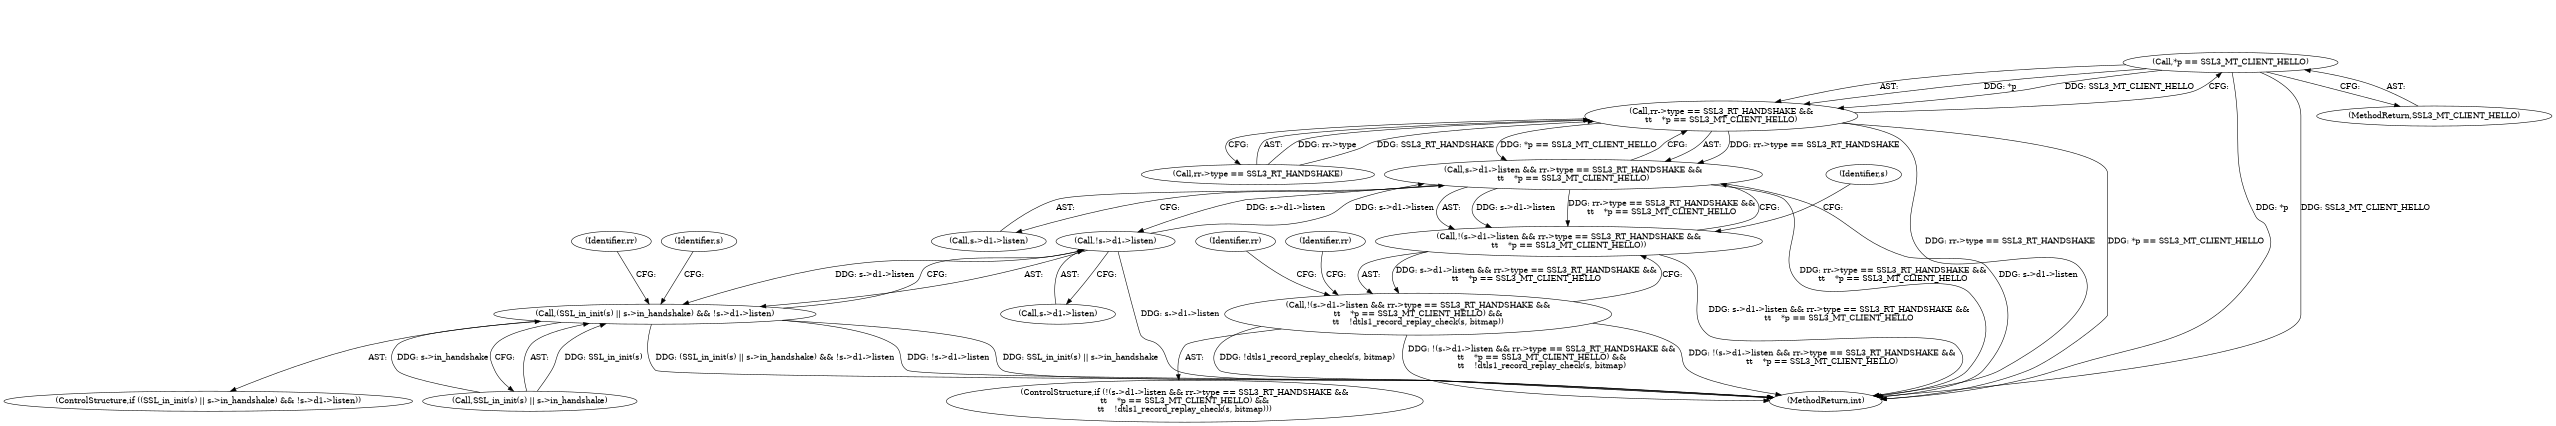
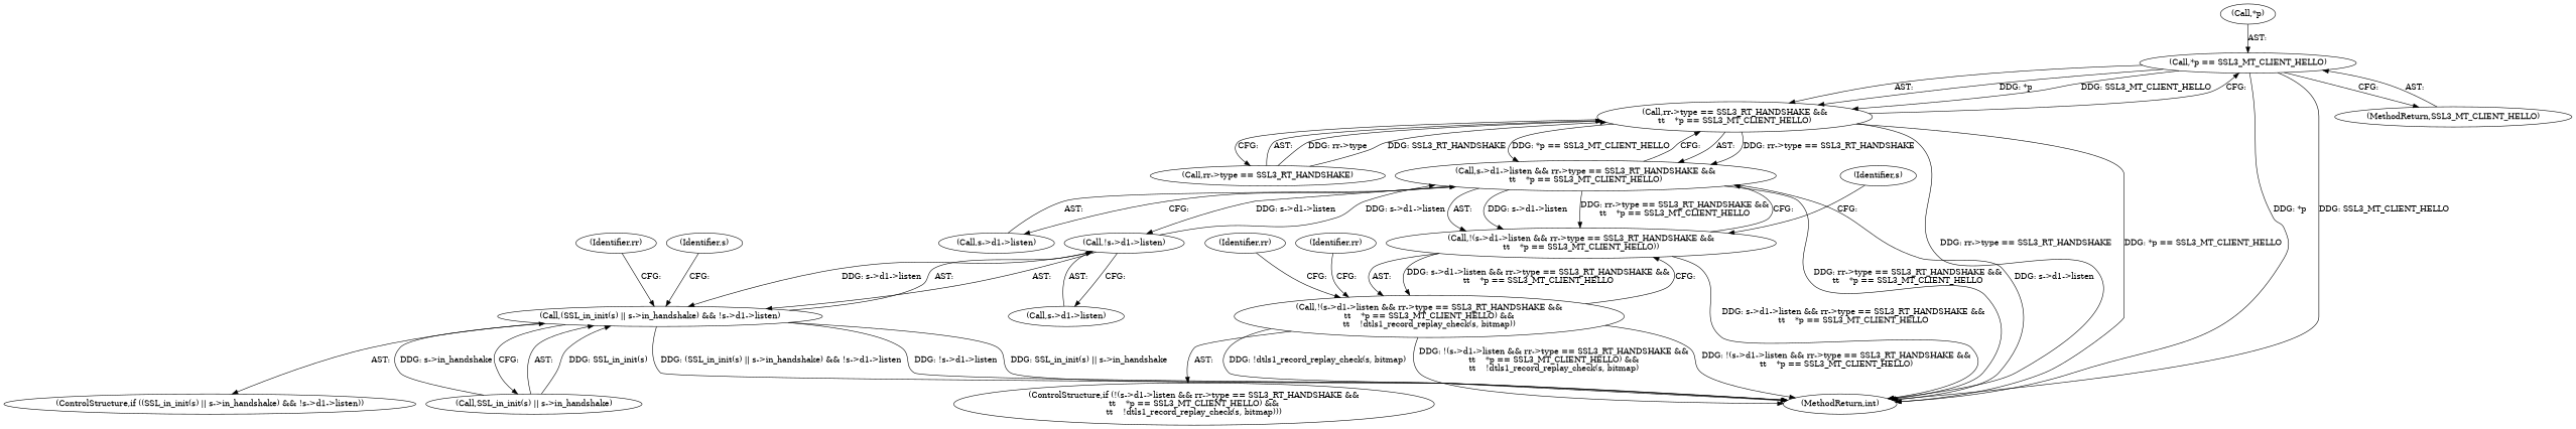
  digraph {
    n1 [label="(Call,*p == SSL3_MT_CLIENT_HELLO)"]
    n2 [label="(Call,rr->type == SSL3_RT_HANDSHAKE &&\n\t\t    *p == SSL3_MT_CLIENT_HELLO)"]
    n3 [label="(MethodReturn,int)"]
    n4 [label="(MethodReturn,SSL3_MT_CLIENT_HELLO)"]
    n5 [label="(Call,s->d1->listen && rr->type == SSL3_RT_HANDSHAKE &&\n\t\t    *p == SSL3_MT_CLIENT_HELLO)"]
    n6 [label="(Call,rr->type == SSL3_RT_HANDSHAKE)"]
    n7 [label="(Call,!(s->d1->listen && rr->type == SSL3_RT_HANDSHAKE &&\n\t\t    *p == SSL3_MT_CLIENT_HELLO))"]
    n8 [label="(Call,!s->d1->listen)"]
    n9 [label="(Call,s->d1->listen)"]
    n10 [label="(Call,!(s->d1->listen && rr->type == SSL3_RT_HANDSHAKE &&\n\t\t    *p == SSL3_MT_CLIENT_HELLO) &&\n\t\t    !dtls1_record_replay_check(s, bitmap))"]
    n11 [label="(Call,(SSL_in_init(s) || s->in_handshake) && !s->d1->listen)"]
    n12 [label="(Call,s->d1->listen)"]
    n13 [label="(ControlStructure,if (!(s->d1->listen && rr->type == SSL3_RT_HANDSHAKE &&\n\t\t    *p == SSL3_MT_CLIENT_HELLO) &&\n\t\t    !dtls1_record_replay_check(s, bitmap)))"]
    n14 [label="(Call,SSL_in_init(s) || s->in_handshake)"]
    n15 [label="(ControlStructure,if ((SSL_in_init(s) || s->in_handshake) && !s->d1->listen))"]
    n16 [label="(Identifier,rr)"]
    n17 [label="(Identifier,rr)"]
+   n18 [label="(Call,*p)"]
    n19 [label="(Identifier,s)"]
    n20 [label="(Identifier,s)"]
    n21 [label="(Identifier,rr)"]
    n1 -> n2 [label="AST: "]
    n1 -> n2 [label="DDG: *p"]
    n1 -> n2 [label="DDG: SSL3_MT_CLIENT_HELLO"]
    n1 -> n3 [label="DDG: *p"]
    n1 -> n3 [label="DDG: SSL3_MT_CLIENT_HELLO"]
    n1 -> n4 [label="CFG: "]
    n2 -> n1 [label="CFG: "]
    n2 -> n3 [label="DDG: rr->type == SSL3_RT_HANDSHAKE"]
    n2 -> n3 [label="DDG: *p == SSL3_MT_CLIENT_HELLO"]
    n2 -> n5 [label="AST: "]
    n2 -> n5 [label="DDG: rr->type == SSL3_RT_HANDSHAKE"]
    n2 -> n5 [label="DDG: *p == SSL3_MT_CLIENT_HELLO"]
    n2 -> n6 [label="CFG: "]
    n4 -> n1 [label="AST: "]
    n5 -> n2 [label="CFG: "]
    n5 -> n3 [label="DDG: rr->type == SSL3_RT_HANDSHAKE &&\n\t\t    *p == SSL3_MT_CLIENT_HELLO"]
    n5 -> n3 [label="DDG: s->d1->listen"]
    n5 -> n7 [label="AST: "]
    n5 -> n7 [label="DDG: s->d1->listen"]
    n5 -> n7 [label="DDG: rr->type == SSL3_RT_HANDSHAKE &&\n\t\t    *p == SSL3_MT_CLIENT_HELLO"]
    n5 -> n8 [label="DDG: s->d1->listen"]
    n5 -> n9 [label="CFG: "]
    n6 -> n2 [label="AST: "]
    n6 -> n2 [label="DDG: rr->type"]
    n6 -> n2 [label="DDG: SSL3_RT_HANDSHAKE"]
    n7 -> n3 [label="DDG: s->d1->listen && rr->type == SSL3_RT_HANDSHAKE &&\n\t\t    *p == SSL3_MT_CLIENT_HELLO"]
    n7 -> n5 [label="CFG: "]
    n7 -> n10 [label="AST: "]
    n7 -> n10 [label="DDG: s->d1->listen && rr->type == SSL3_RT_HANDSHAKE &&\n\t\t    *p == SSL3_MT_CLIENT_HELLO"]
-   n8 -> n3 [label="DDG: s->d1->listen"]
    n8 -> n5 [label="DDG: s->d1->listen"]
    n8 -> n11 [label="AST: "]
    n8 -> n11 [label="DDG: s->d1->listen"]
    n8 -> n12 [label="CFG: "]
    n9 -> n5 [label="AST: "]
    n10 -> n3 [label="DDG: !dtls1_record_replay_check(s, bitmap)"]
    n10 -> n3 [label="DDG: !(s->d1->listen && rr->type == SSL3_RT_HANDSHAKE &&\n\t\t    *p == SSL3_MT_CLIENT_HELLO) &&\n\t\t    !dtls1_record_replay_check(s, bitmap)"]
    n10 -> n3 [label="DDG: !(s->d1->listen && rr->type == SSL3_RT_HANDSHAKE &&\n\t\t    *p == SSL3_MT_CLIENT_HELLO)"]
    n10 -> n7 [label="CFG: "]
    n10 -> n13 [label="AST: "]
    n11 -> n3 [label="DDG: (SSL_in_init(s) || s->in_handshake) && !s->d1->listen"]
    n11 -> n3 [label="DDG: !s->d1->listen"]
    n11 -> n3 [label="DDG: SSL_in_init(s) || s->in_handshake"]
-   n11 -> n8 [label="CFG: "]
+   n11 -> n8 [label="AST: "]
    n11 -> n14 [label="CFG: "]
    n11 -> n15 [label="AST: "]
    n12 -> n8 [label="AST: "]
    n14 -> n11 [label="AST: "]
    n14 -> n11 [label="DDG: SSL_in_init(s)"]
    n14 -> n11 [label="DDG: s->in_handshake"]
    n16 -> n10 [label="CFG: "]
    n17 -> n10 [label="CFG: "]
+   n18 -> n1 [label="AST: "]
    n19 -> n7 [label="CFG: "]
    n20 -> n11 [label="CFG: "]
    n21 -> n11 [label="CFG: "]
  }
